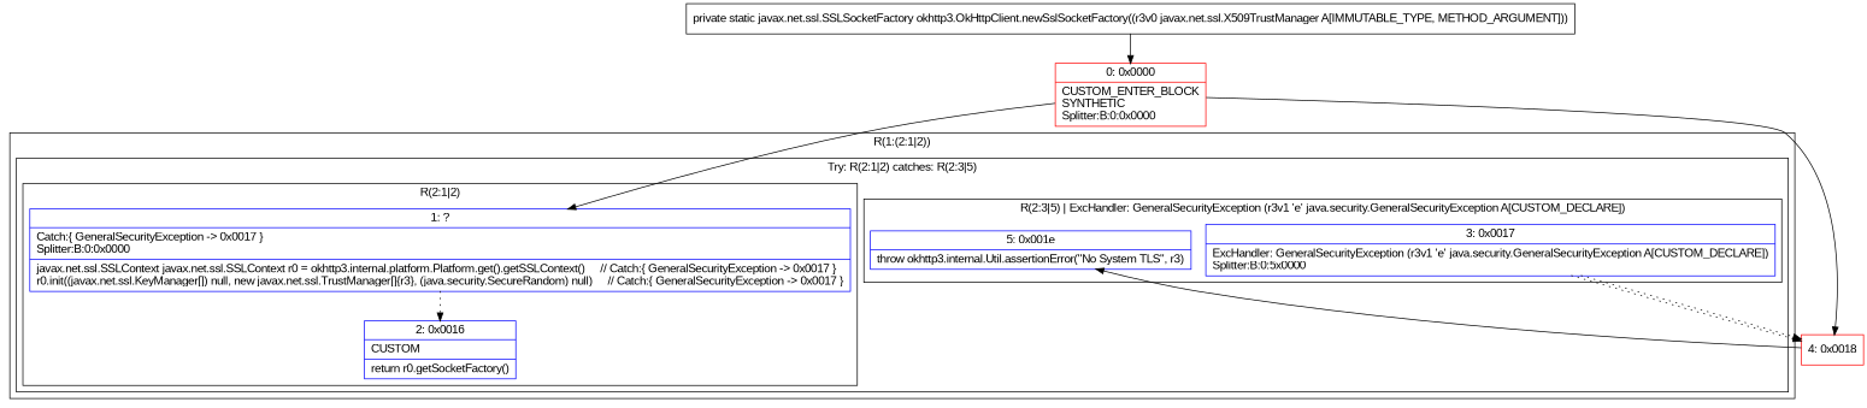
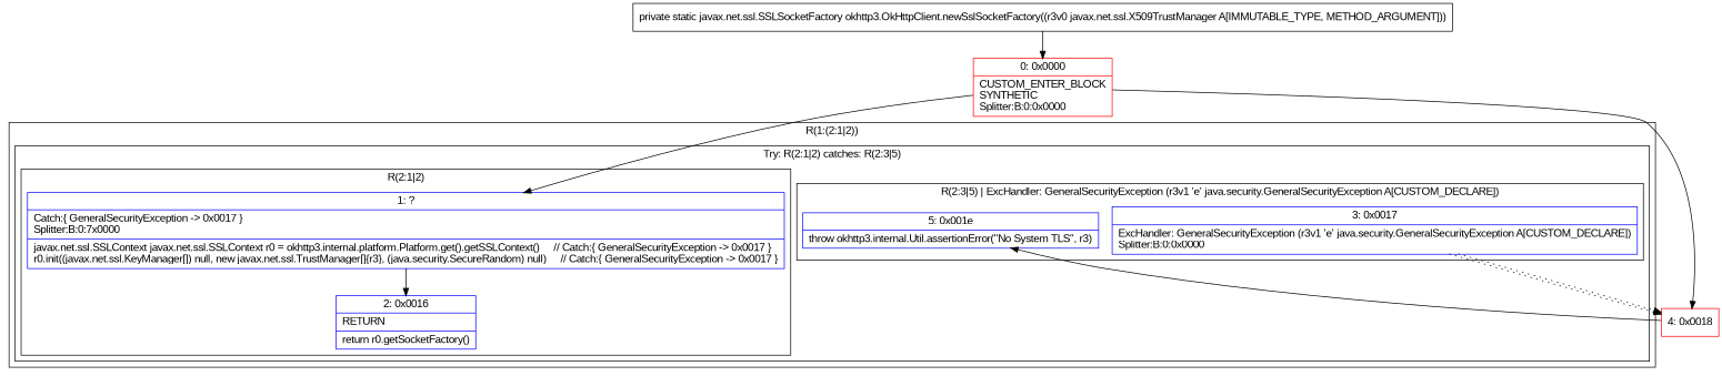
  digraph {
    fontname="Liberation Sans"
    node [color=blue fontname="Liberation Sans" shape=record]
    edge [fontname="Liberation Sans" style=solid]
-   n1 [label="{1\:\ ?|Catch:\{ GeneralSecurityException \-\> 0x0017 \}\lSplitter:B:0:0x0000\l|javax.net.ssl.SSLContext javax.net.ssl.SSLContext r0 = okhttp3.internal.platform.Platform.get().getSSLContext()     \/\/ Catch:\{ GeneralSecurityException \-\> 0x0017 \}\lr0.init((javax.net.ssl.KeyManager[]) null, new javax.net.ssl.TrustManager[]\{r3\}, (java.security.SecureRandom) null)     \/\/ Catch:\{ GeneralSecurityException \-\> 0x0017 \}\l}"]
-   n2 [label="{2\:\ 0x0016|CUSTOM\l|return r0.getSocketFactory()\l}"]
-   n3 [label="{3\:\ 0x0017|ExcHandler: GeneralSecurityException (r3v1 'e' java.security.GeneralSecurityException A[CUSTOM_DECLARE])\lSplitter:B:0:5x0000\l}"]
+   n1 [label="{1\:\ ?|Catch:\{ GeneralSecurityException \-\> 0x0017 \}\lSplitter:B:0:7x0000\l|javax.net.ssl.SSLContext javax.net.ssl.SSLContext r0 = okhttp3.internal.platform.Platform.get().getSSLContext()     \/\/ Catch:\{ GeneralSecurityException \-\> 0x0017 \}\lr0.init((javax.net.ssl.KeyManager[]) null, new javax.net.ssl.TrustManager[]\{r3\}, (java.security.SecureRandom) null)     \/\/ Catch:\{ GeneralSecurityException \-\> 0x0017 \}\l}"]
+   n2 [label="{2\:\ 0x0016|RETURN\l|return r0.getSocketFactory()\l}"]
+   n3 [label="{3\:\ 0x0017|ExcHandler: GeneralSecurityException (r3v1 'e' java.security.GeneralSecurityException A[CUSTOM_DECLARE])\lSplitter:B:0:0x0000\l}"]
    n4 [label="{5\:\ 0x001e|throw okhttp3.internal.Util.assertionError(\"No System TLS\", r3)\l}"]
    n5 [color=red label="{4\:\ 0x0018}"]
    n6 [color=red label="{0\:\ 0x0000|CUSTOM_ENTER_BLOCK\lSYNTHETIC\lSplitter:B:0:0x0000\l}"]
    n7 [label="{private static javax.net.ssl.SSLSocketFactory okhttp3.OkHttpClient.newSslSocketFactory((r3v0 javax.net.ssl.X509TrustManager A[IMMUTABLE_TYPE, METHOD_ARGUMENT])) }" color=""]
    subgraph cluster_1 {
      label="R(1:(2:1|2))"
      subgraph cluster_2 {
        label="Try: R(2:1|2) catches: R(2:3|5)"
        subgraph cluster_3 {
          label="R(2:1|2)"
          n1
          n2
        }
        subgraph cluster_4 {
          label="R(2:3|5) | ExcHandler: GeneralSecurityException (r3v1 'e' java.security.GeneralSecurityException A[CUSTOM_DECLARE])\l"
          n3
          n4
        }
      }
    }
    subgraph cluster_5 {
      label="R(2:3|5) | ExcHandler: GeneralSecurityException (r3v1 'e' java.security.GeneralSecurityException A[CUSTOM_DECLARE])\l"
    }
-   n1 -> n2 [style=dotted]
+   n1 -> n2
    n3 -> n5 [style=dotted]
    n3 -> n5 [style=dotted]
    n5 -> n4
    n6 -> n1
    n6 -> n5
    n7 -> n6
  }
